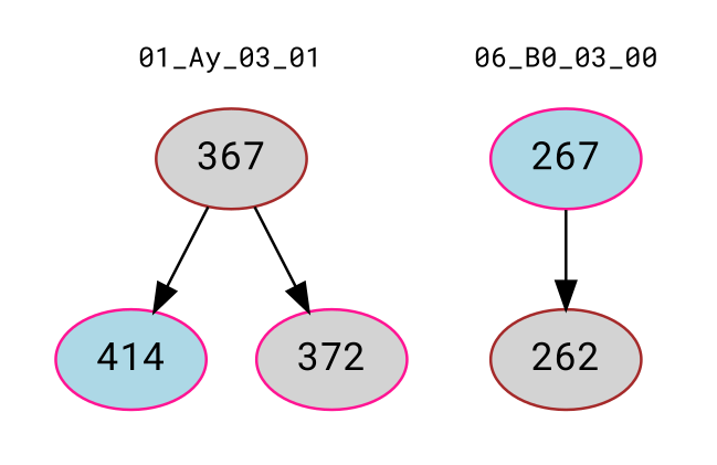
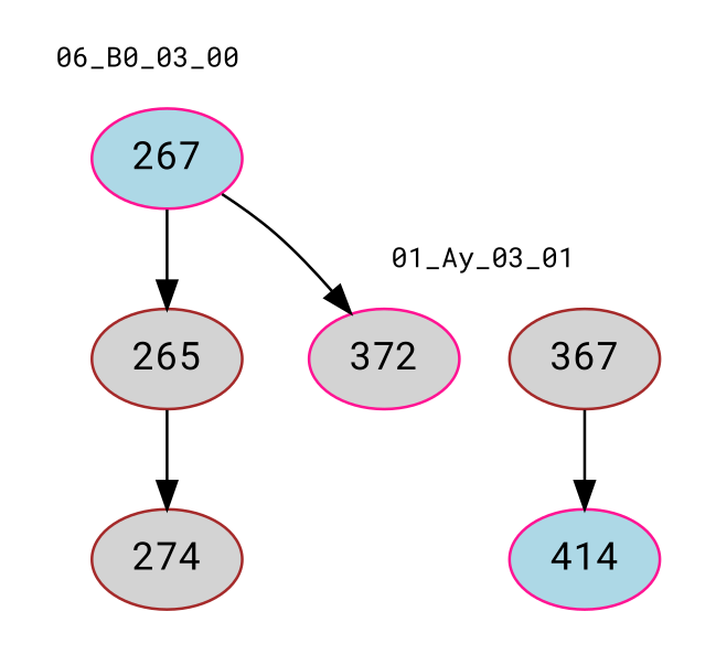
  digraph {
    fontname="Roboto Mono"
    node [color=brown fillcolor=lightgrey fontname="Roboto Mono" style=filled]
    edge [color=black fontname="Roboto Mono"]
    n1 [label=367]
    n2 [color=deeppink fillcolor=lightblue label=414]
    n3 [color=deeppink label=372]
-   n4 [label=262]
+   n4 [label=265]
+   n5 [label=274]
    n6 [color=deeppink fillcolor=lightblue label=267]
    subgraph cluster_1 {
      color=white
      fontsize=10
      label="01_Ay_03_01"
      n1
      n2
      n3
    }
    subgraph cluster_2 {
      color=white
      fontsize=10
      label="06_B0_03_00"
      n4
+     n5
      n6
    }
    n1 -> n2
-   n1 -> n3
+   n6 -> n3
+   n4 -> n5
    n6 -> n4
  }
